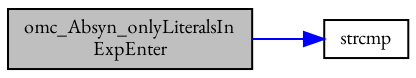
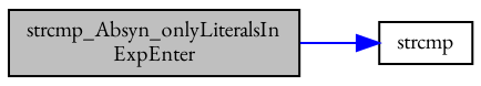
  digraph {
    rankdir=LR
    fontname="EB Garamond"
    node [color=black fontname="EB Garamond" fontsize=10 shape=record style=filled]
-   n1 [fillcolor=grey75 fontcolor=black height=0.2 label="omc_Absyn_onlyLiteralsIn\lExpEnter" width=0.4]
+   n1 [fillcolor=grey75 fontcolor=black height=0.2 label="strcmp_Absyn_onlyLiteralsIn\lExpEnter" width=0.4]
    n2 [fillcolor=white height=0.2 label=strcmp width=0.4]
    n1 -> n2 [color=blue fontname="EB Garamond" fontsize=10 labelfontname=Helvetica labelfontsize=10 style=solid]
  }
